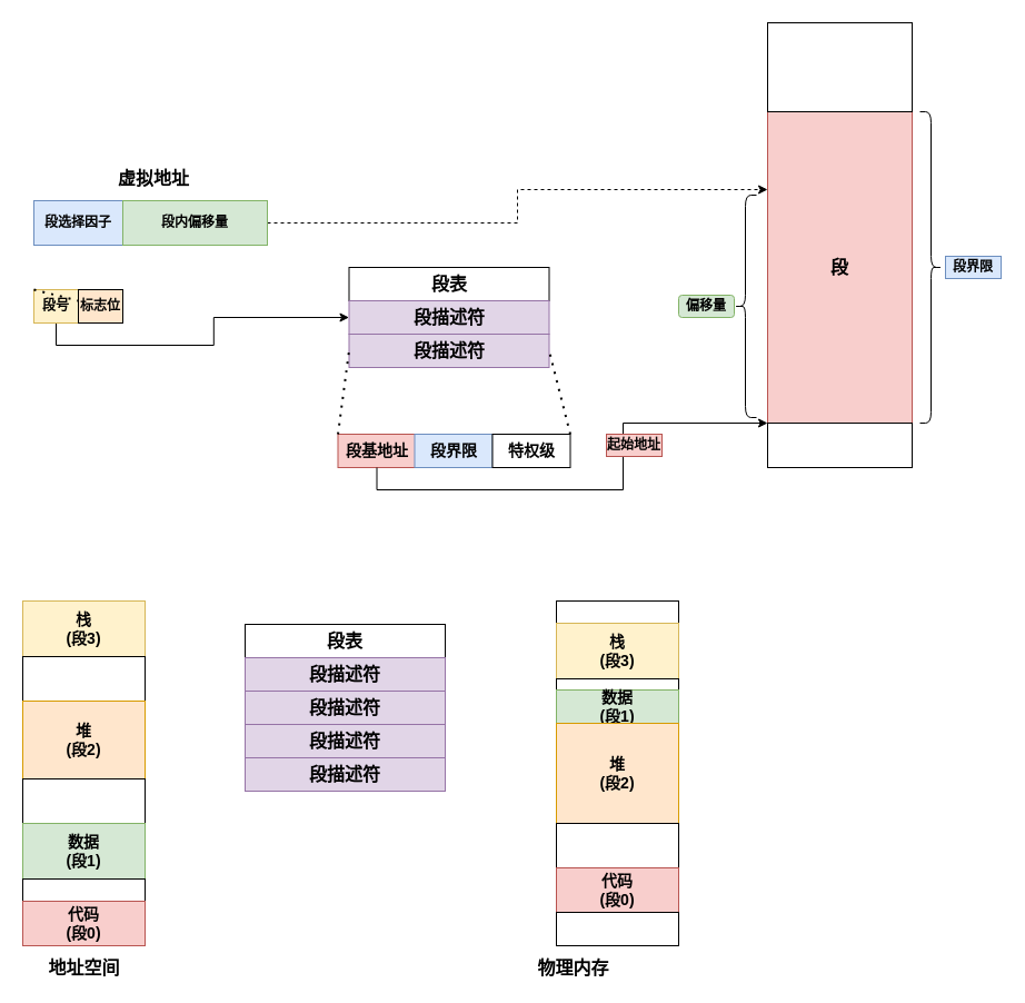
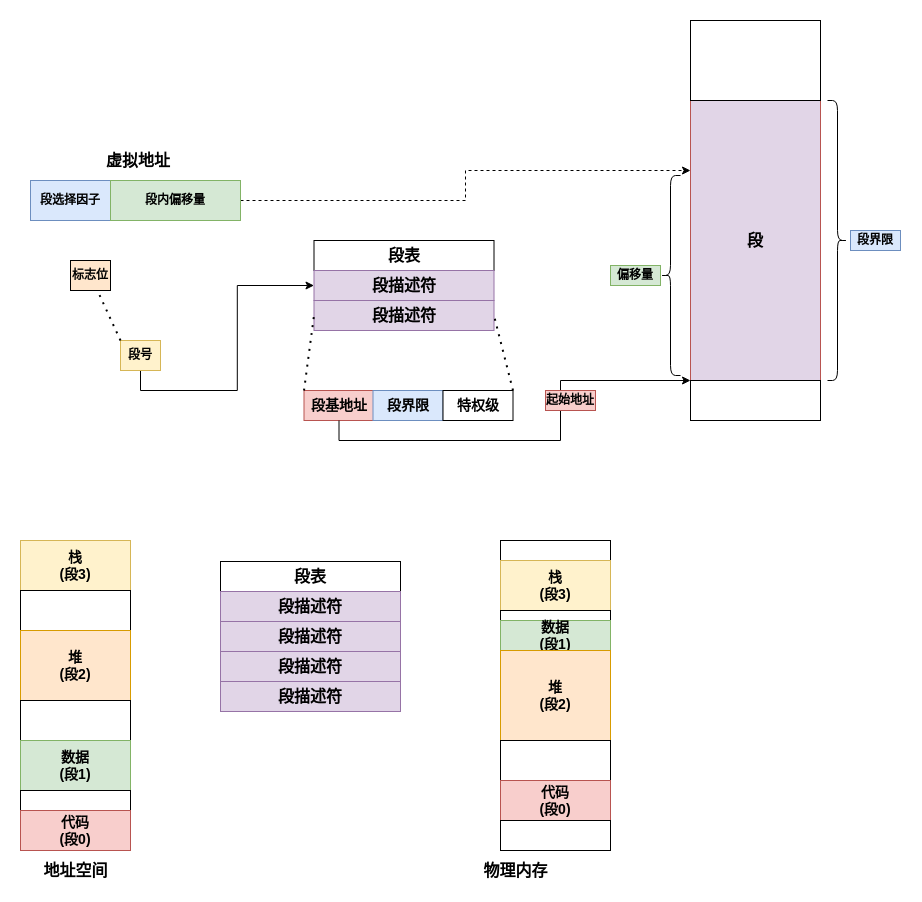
  <mxCell id="0" />
  <mxCell id="1" parent="0" />
  <mxCell id="2" value="&lt;b style=&quot;font-size: 14px&quot;&gt;栈&lt;br&gt;(段3)&lt;/b&gt;" style="rounded=0;whiteSpace=wrap;html=1;fillColor=#fff2cc;strokeColor=#d6b656;" vertex="1" parent="1"><mxGeometry y="540" width="110" height="50" as="geometry" x="20" /></mxCell>
  <mxCell id="3" value="" style="rounded=0;whiteSpace=wrap;html=1;" vertex="1" parent="1"><mxGeometry y="590" width="110" height="40" as="geometry" x="20" /></mxCell>
  <mxCell id="4" value="&lt;span style=&quot;font-size: 14px&quot;&gt;&lt;b&gt;堆&lt;br&gt;(段2)&lt;br&gt;&lt;/b&gt;&lt;/span&gt;" style="rounded=0;whiteSpace=wrap;html=1;fillColor=#ffe6cc;strokeColor=#d79b00;" vertex="1" parent="1"><mxGeometry y="630" width="110" height="70" as="geometry" x="20" /></mxCell>
  <mxCell id="5" value="" style="rounded=0;whiteSpace=wrap;html=1;" vertex="1" parent="1"><mxGeometry y="700" width="110" height="40" as="geometry" x="20" /></mxCell>
  <mxCell id="6" value="&lt;b style=&quot;font-size: 14px&quot;&gt;数据&lt;br&gt;(段1)&lt;br&gt;&lt;/b&gt;" style="rounded=0;whiteSpace=wrap;html=1;fillColor=#d5e8d4;strokeColor=#82b366;" vertex="1" parent="1"><mxGeometry y="740" width="110" height="50" as="geometry" x="20" /></mxCell>
  <mxCell id="7" value="" style="rounded=0;whiteSpace=wrap;html=1;" vertex="1" parent="1"><mxGeometry y="790" width="110" height="20" as="geometry" x="20" /></mxCell>
  <mxCell id="8" value="&lt;b style=&quot;font-size: 14px&quot;&gt;代码&lt;br&gt;(段0)&lt;br&gt;&lt;/b&gt;" style="rounded=0;whiteSpace=wrap;html=1;fillColor=#f8cecc;strokeColor=#b85450;" vertex="1" parent="1"><mxGeometry y="810" width="110" height="40" as="geometry" x="20" /></mxCell>
  <mxCell id="9" style="edgeStyle=orthogonalEdgeStyle;rounded=0;orthogonalLoop=1;jettySize=auto;html=1;exitX=0.75;exitY=1;exitDx=0;exitDy=0;entryX=0.75;entryY=0;entryDx=0;entryDy=0;" edge="1" parent="1" source="10"><mxGeometry relative="1" as="geometry"><mxPoint x="448.5" y="239" as="targetPoint" /></mxGeometry></mxCell>
  <mxCell id="10" value="&lt;b&gt;&lt;font style=&quot;font-size: 16px&quot;&gt;段表&lt;/font&gt;&lt;/b&gt;" style="rounded=0;whiteSpace=wrap;html=1;" vertex="1" parent="1"><mxGeometry x="313.5" y="240" width="180" height="30" as="geometry" /></mxCell>
  <mxCell id="11" style="edgeStyle=orthogonalEdgeStyle;rounded=0;orthogonalLoop=1;jettySize=auto;html=1;exitX=0.75;exitY=1;exitDx=0;exitDy=0;entryX=0.75;entryY=0;entryDx=0;entryDy=0;" edge="1" parent="1"><mxGeometry relative="1" as="geometry"><mxPoint x="448.5" y="329" as="sourcePoint" /><mxPoint x="448.5" y="329" as="targetPoint" /></mxGeometry></mxCell>
  <mxCell id="12" value="&lt;b&gt;&lt;font style=&quot;font-size: 16px&quot;&gt;段描述符&lt;/font&gt;&lt;/b&gt;" style="rounded=0;whiteSpace=wrap;html=1;fillColor=#e1d5e7;strokeColor=#9673a6;" vertex="1" parent="1"><mxGeometry x="313.5" y="270" width="180" height="30" as="geometry" /></mxCell>
  <mxCell id="13" value="&lt;b&gt;&lt;font style=&quot;font-size: 16px&quot;&gt;段描述符&lt;/font&gt;&lt;/b&gt;" style="rounded=0;whiteSpace=wrap;html=1;fillColor=#e1d5e7;strokeColor=#9673a6;" vertex="1" parent="1"><mxGeometry x="313.5" y="300" width="180" height="30" as="geometry" /></mxCell>
  <mxCell id="14" value="" style="group" vertex="1" connectable="0" parent="1"><mxGeometry x="303.5" y="390" width="209" height="30" as="geometry" /></mxCell>
  <mxCell id="15" value="&lt;b&gt;&lt;font style=&quot;font-size: 14px&quot;&gt;段基地址&lt;/font&gt;&lt;/b&gt;" style="rounded=0;whiteSpace=wrap;html=1;fillColor=#f8cecc;strokeColor=#b85450;" vertex="1" parent="14"><mxGeometry width="70" height="30" as="geometry" /></mxCell>
  <mxCell id="16" value="&lt;span style=&quot;font-size: 14px&quot;&gt;&lt;b&gt;段界限&lt;/b&gt;&lt;/span&gt;" style="rounded=0;whiteSpace=wrap;html=1;fillColor=#dae8fc;strokeColor=#6c8ebf;" vertex="1" parent="14"><mxGeometry x="69" width="70" height="30" as="geometry" /></mxCell>
  <mxCell id="17" value="&lt;span style=&quot;font-size: 14px&quot;&gt;&lt;b&gt;特权级&lt;/b&gt;&lt;/span&gt;" style="rounded=0;whiteSpace=wrap;html=1;" vertex="1" parent="14"><mxGeometry x="139" width="70" height="30" as="geometry" /></mxCell>
  <mxCell id="18" value="" style="endArrow=none;dashed=1;html=1;dashPattern=1 3;strokeWidth=2;entryX=0;entryY=0.5;entryDx=0;entryDy=0;exitX=0;exitY=0;exitDx=0;exitDy=0;" edge="1" parent="1" source="15" target="13"><mxGeometry width="50" height="50" relative="1" as="geometry"><mxPoint x="333.5" y="380" as="sourcePoint" /><mxPoint x="303.5" y="360" as="targetPoint" /></mxGeometry></mxCell>
  <mxCell id="19" value="" style="endArrow=none;dashed=1;html=1;dashPattern=1 3;strokeWidth=2;entryX=1;entryY=0.5;entryDx=0;entryDy=0;exitX=1;exitY=0;exitDx=0;exitDy=0;" edge="1" parent="1" source="17" target="13"><mxGeometry width="50" height="50" relative="1" as="geometry"><mxPoint x="542.5" y="410" as="sourcePoint" /><mxPoint x="522.5" y="320" as="targetPoint" /></mxGeometry></mxCell>
  <mxCell id="20" value="&lt;b&gt;&lt;font style=&quot;font-size: 16px&quot;&gt;地址空间&lt;/font&gt;&lt;/b&gt;" style="text;html=1;strokeColor=none;fillColor=none;align=center;verticalAlign=middle;whiteSpace=wrap;rounded=0;" vertex="1" parent="1"><mxGeometry x="32.5" y="860" width="85" height="20" as="geometry" /></mxCell>
  <mxCell id="21" value="&lt;b&gt;&lt;font style=&quot;font-size: 16px&quot;&gt;物理内存&lt;/font&gt;&lt;/b&gt;" style="text;html=1;strokeColor=none;fillColor=none;align=center;verticalAlign=middle;whiteSpace=wrap;rounded=0;" vertex="1" parent="1"><mxGeometry x="472.5" y="860" width="85" height="20" as="geometry" /></mxCell>
  <mxCell id="22" value="" style="group" vertex="1" connectable="0" parent="1"><mxGeometry x="500" y="540" width="110" height="310" as="geometry" /></mxCell>
  <mxCell id="23" value="" style="rounded=0;whiteSpace=wrap;html=1;" vertex="1" parent="22"><mxGeometry width="110" height="20" as="geometry" /></mxCell>
  <mxCell id="24" value="&lt;b style=&quot;font-size: 14px&quot;&gt;栈&lt;br&gt;(段3)&lt;/b&gt;" style="rounded=0;whiteSpace=wrap;html=1;fillColor=#fff2cc;strokeColor=#d6b656;" vertex="1" parent="22"><mxGeometry y="20" width="110" height="50" as="geometry" /></mxCell>
  <mxCell id="25" value="" style="rounded=0;whiteSpace=wrap;html=1;" vertex="1" parent="22"><mxGeometry y="70" width="110" height="10" as="geometry" /></mxCell>
  <mxCell id="26" value="&lt;b style=&quot;font-size: 14px&quot;&gt;数据&lt;br&gt;(段1)&lt;br&gt;&lt;/b&gt;" style="rounded=0;whiteSpace=wrap;html=1;fillColor=#d5e8d4;strokeColor=#82b366;" vertex="1" parent="22"><mxGeometry y="80" width="110" height="30" as="geometry" /></mxCell>
  <mxCell id="27" value="&lt;span style=&quot;font-size: 14px&quot;&gt;&lt;b&gt;堆&lt;br&gt;(段2)&lt;br&gt;&lt;/b&gt;&lt;/span&gt;" style="rounded=0;whiteSpace=wrap;html=1;fillColor=#ffe6cc;strokeColor=#d79b00;" vertex="1" parent="22"><mxGeometry y="110" width="110" height="90" as="geometry" /></mxCell>
  <mxCell id="28" value="" style="rounded=0;whiteSpace=wrap;html=1;" vertex="1" parent="22"><mxGeometry y="200" width="110" height="40" as="geometry" /></mxCell>
  <mxCell id="29" value="&lt;b style=&quot;font-size: 14px&quot;&gt;代码&lt;br&gt;(段0)&lt;br&gt;&lt;/b&gt;" style="rounded=0;whiteSpace=wrap;html=1;fillColor=#f8cecc;strokeColor=#b85450;" vertex="1" parent="22"><mxGeometry y="240" width="110" height="40" as="geometry" /></mxCell>
  <mxCell id="30" value="" style="rounded=0;whiteSpace=wrap;html=1;" vertex="1" parent="22"><mxGeometry y="280" width="110" height="30" as="geometry" /></mxCell>
  <mxCell id="31" value="&lt;b&gt;段选择因子&lt;/b&gt;" style="rounded=0;whiteSpace=wrap;html=1;fillColor=#dae8fc;strokeColor=#6c8ebf;" vertex="1" parent="1"><mxGeometry x="30" y="180" width="80" height="40" as="geometry" /></mxCell>
  <mxCell id="32" style="edgeStyle=orthogonalEdgeStyle;rounded=0;orthogonalLoop=1;jettySize=auto;html=1;exitX=1;exitY=0.5;exitDx=0;exitDy=0;entryX=0;entryY=0.25;entryDx=0;entryDy=0;dashed=1;" edge="1" parent="1" source="33" target="39"><mxGeometry relative="1" as="geometry" /></mxCell>
  <mxCell id="33" value="&lt;b&gt;段内偏移量&lt;/b&gt;" style="rounded=0;whiteSpace=wrap;html=1;fillColor=#d5e8d4;strokeColor=#82b366;" vertex="1" parent="1"><mxGeometry x="110" y="180" width="130" height="40" as="geometry" /></mxCell>
  <mxCell id="34" value="&lt;b&gt;&lt;font style=&quot;font-size: 16px&quot;&gt;虚拟地址&lt;/font&gt;&lt;/b&gt;" style="text;html=1;strokeColor=none;fillColor=none;align=center;verticalAlign=middle;whiteSpace=wrap;rounded=0;" vertex="1" parent="1"><mxGeometry x="52.5" y="150" width="170" height="20" as="geometry" /></mxCell>
  <mxCell id="35" style="edgeStyle=orthogonalEdgeStyle;rounded=0;orthogonalLoop=1;jettySize=auto;html=1;exitX=0.5;exitY=1;exitDx=0;exitDy=0;entryX=0;entryY=0.5;entryDx=0;entryDy=0;" edge="1" parent="1" source="36" target="12"><mxGeometry relative="1" as="geometry" /></mxCell>
- <mxCell id="36" value="&lt;b&gt;段号&lt;/b&gt;" style="rounded=0;whiteSpace=wrap;html=1;fillColor=#fff2cc;strokeColor=#d6b656;" vertex="1" parent="1"><mxGeometry x="30" y="260" width="40" height="30" as="geometry" /></mxCell>
+ <mxCell id="36" value="&lt;b&gt;段号&lt;/b&gt;" style="rounded=0;whiteSpace=wrap;html=1;fillColor=#fff2cc;strokeColor=#d6b656;" vertex="1" parent="1"><mxGeometry x="120" y="340" width="40" height="30" as="geometry" /></mxCell>
  <mxCell id="37" value="&lt;b&gt;标志位&lt;/b&gt;" style="rounded=0;whiteSpace=wrap;html=1;fillColor=#ffe6cc;" vertex="1" parent="1"><mxGeometry x="70" y="260" width="40" height="30" as="geometry" /></mxCell>
  <mxCell id="38" value="" style="endArrow=none;dashed=1;html=1;dashPattern=1 3;strokeWidth=2;exitX=0;exitY=0;exitDx=0;exitDy=0;" edge="1" parent="1" source="36" target="37"><mxGeometry width="50" height="50" relative="1" as="geometry"><mxPoint x="100" y="430" as="sourcePoint" /><mxPoint x="150" y="380" as="targetPoint" /></mxGeometry></mxCell>
- <mxCell id="39" value="&lt;b&gt;&lt;font style=&quot;font-size: 16px&quot;&gt;段&lt;/font&gt;&lt;/b&gt;" style="rounded=0;whiteSpace=wrap;html=1;fillColor=#f8cecc;strokeColor=#b85450;" vertex="1" parent="1"><mxGeometry x="690" y="100" width="130" height="280" as="geometry" /></mxCell>
+ <mxCell id="39" value="&lt;b&gt;&lt;font style=&quot;font-size: 16px&quot;&gt;段&lt;/font&gt;&lt;/b&gt;" style="rounded=0;whiteSpace=wrap;html=1;fillColor=#e1d5e7;strokeColor=#b85450;" vertex="1" parent="1"><mxGeometry x="690" y="100" width="130" height="280" as="geometry" /></mxCell>
  <mxCell id="40" value="" style="rounded=0;whiteSpace=wrap;html=1;" vertex="1" parent="1"><mxGeometry x="690" y="380" width="130" height="40" as="geometry" /></mxCell>
  <mxCell id="41" value="" style="rounded=0;whiteSpace=wrap;html=1;" vertex="1" parent="1"><mxGeometry x="690" y="20" width="130" height="80" as="geometry" /></mxCell>
  <mxCell id="42" style="edgeStyle=orthogonalEdgeStyle;rounded=0;orthogonalLoop=1;jettySize=auto;html=1;exitX=0.5;exitY=1;exitDx=0;exitDy=0;entryX=0;entryY=0;entryDx=0;entryDy=0;" edge="1" parent="1" source="15" target="40"><mxGeometry relative="1" as="geometry"><Array as="points"><mxPoint x="339" y="440" /><mxPoint x="560" y="440" /><mxPoint x="560" y="380" /></Array></mxGeometry></mxCell>
  <mxCell id="43" value="" style="shape=curlyBracket;whiteSpace=wrap;html=1;rounded=1;" vertex="1" parent="1"><mxGeometry x="660" y="175" width="20" height="200" as="geometry" /></mxCell>
- <mxCell id="44" value="&lt;b&gt;偏移量&lt;/b&gt;" style="whiteSpace=wrap;html=1;fillColor=#d5e8d4;strokeColor=#82b366;rounded=1;" vertex="1" parent="1"><mxGeometry x="610" y="265" width="50" height="20" as="geometry" /></mxCell>
+ <mxCell id="44" value="&lt;b&gt;偏移量&lt;/b&gt;" style="rounded=0;whiteSpace=wrap;html=1;fillColor=#d5e8d4;strokeColor=#82b366;" vertex="1" parent="1"><mxGeometry x="610" y="265" width="50" height="20" as="geometry" /></mxCell>
  <mxCell id="45" value="&lt;b&gt;起始地址&lt;/b&gt;" style="rounded=0;whiteSpace=wrap;html=1;fillColor=#f8cecc;strokeColor=#b85450;" vertex="1" parent="1"><mxGeometry x="545" y="390" width="50" height="20" as="geometry" /></mxCell>
  <mxCell id="46" value="&lt;b&gt;段界限&lt;/b&gt;" style="rounded=0;whiteSpace=wrap;html=1;fillColor=#dae8fc;strokeColor=#6c8ebf;" vertex="1" parent="1"><mxGeometry x="850" y="230" width="50" height="20" as="geometry" /></mxCell>
  <mxCell id="47" value="" style="shape=curlyBracket;whiteSpace=wrap;html=1;rounded=1;flipH=1;" vertex="1" parent="1"><mxGeometry x="827" y="100" width="20" height="280" as="geometry" /></mxCell>
  <mxCell id="48" style="edgeStyle=orthogonalEdgeStyle;rounded=0;orthogonalLoop=1;jettySize=auto;html=1;exitX=0.75;exitY=1;exitDx=0;exitDy=0;entryX=0.75;entryY=0;entryDx=0;entryDy=0;" edge="1" parent="1" source="49"><mxGeometry relative="1" as="geometry"><mxPoint x="355" y="560" as="targetPoint" /></mxGeometry></mxCell>
  <mxCell id="49" value="&lt;b&gt;&lt;font style=&quot;font-size: 16px&quot;&gt;段表&lt;/font&gt;&lt;/b&gt;" style="rounded=0;whiteSpace=wrap;html=1;" vertex="1" parent="1"><mxGeometry x="220" y="561" width="180" height="30" as="geometry" /></mxCell>
  <mxCell id="50" style="edgeStyle=orthogonalEdgeStyle;rounded=0;orthogonalLoop=1;jettySize=auto;html=1;exitX=0.75;exitY=1;exitDx=0;exitDy=0;entryX=0.75;entryY=0;entryDx=0;entryDy=0;" edge="1" parent="1"><mxGeometry relative="1" as="geometry"><mxPoint x="355" y="650" as="sourcePoint" /><mxPoint x="355" y="650" as="targetPoint" /></mxGeometry></mxCell>
  <mxCell id="51" value="&lt;b&gt;&lt;font style=&quot;font-size: 16px&quot;&gt;段描述符&lt;/font&gt;&lt;/b&gt;" style="rounded=0;whiteSpace=wrap;html=1;fillColor=#e1d5e7;strokeColor=#9673a6;" vertex="1" parent="1"><mxGeometry x="220" y="591" width="180" height="30" as="geometry" /></mxCell>
  <mxCell id="52" value="&lt;b&gt;&lt;font style=&quot;font-size: 16px&quot;&gt;段描述符&lt;/font&gt;&lt;/b&gt;" style="rounded=0;whiteSpace=wrap;html=1;fillColor=#e1d5e7;strokeColor=#9673a6;" vertex="1" parent="1"><mxGeometry x="220" y="621" width="180" height="30" as="geometry" /></mxCell>
  <mxCell id="53" value="&lt;b&gt;&lt;font style=&quot;font-size: 16px&quot;&gt;段描述符&lt;/font&gt;&lt;/b&gt;" style="rounded=0;whiteSpace=wrap;html=1;fillColor=#e1d5e7;strokeColor=#9673a6;" vertex="1" parent="1"><mxGeometry x="220" y="651" width="180" height="30" as="geometry" /></mxCell>
  <mxCell id="54" value="&lt;b&gt;&lt;font style=&quot;font-size: 16px&quot;&gt;段描述符&lt;/font&gt;&lt;/b&gt;" style="rounded=0;whiteSpace=wrap;html=1;fillColor=#e1d5e7;strokeColor=#9673a6;" vertex="1" parent="1"><mxGeometry x="220" y="681" width="180" height="30" as="geometry" /></mxCell>
